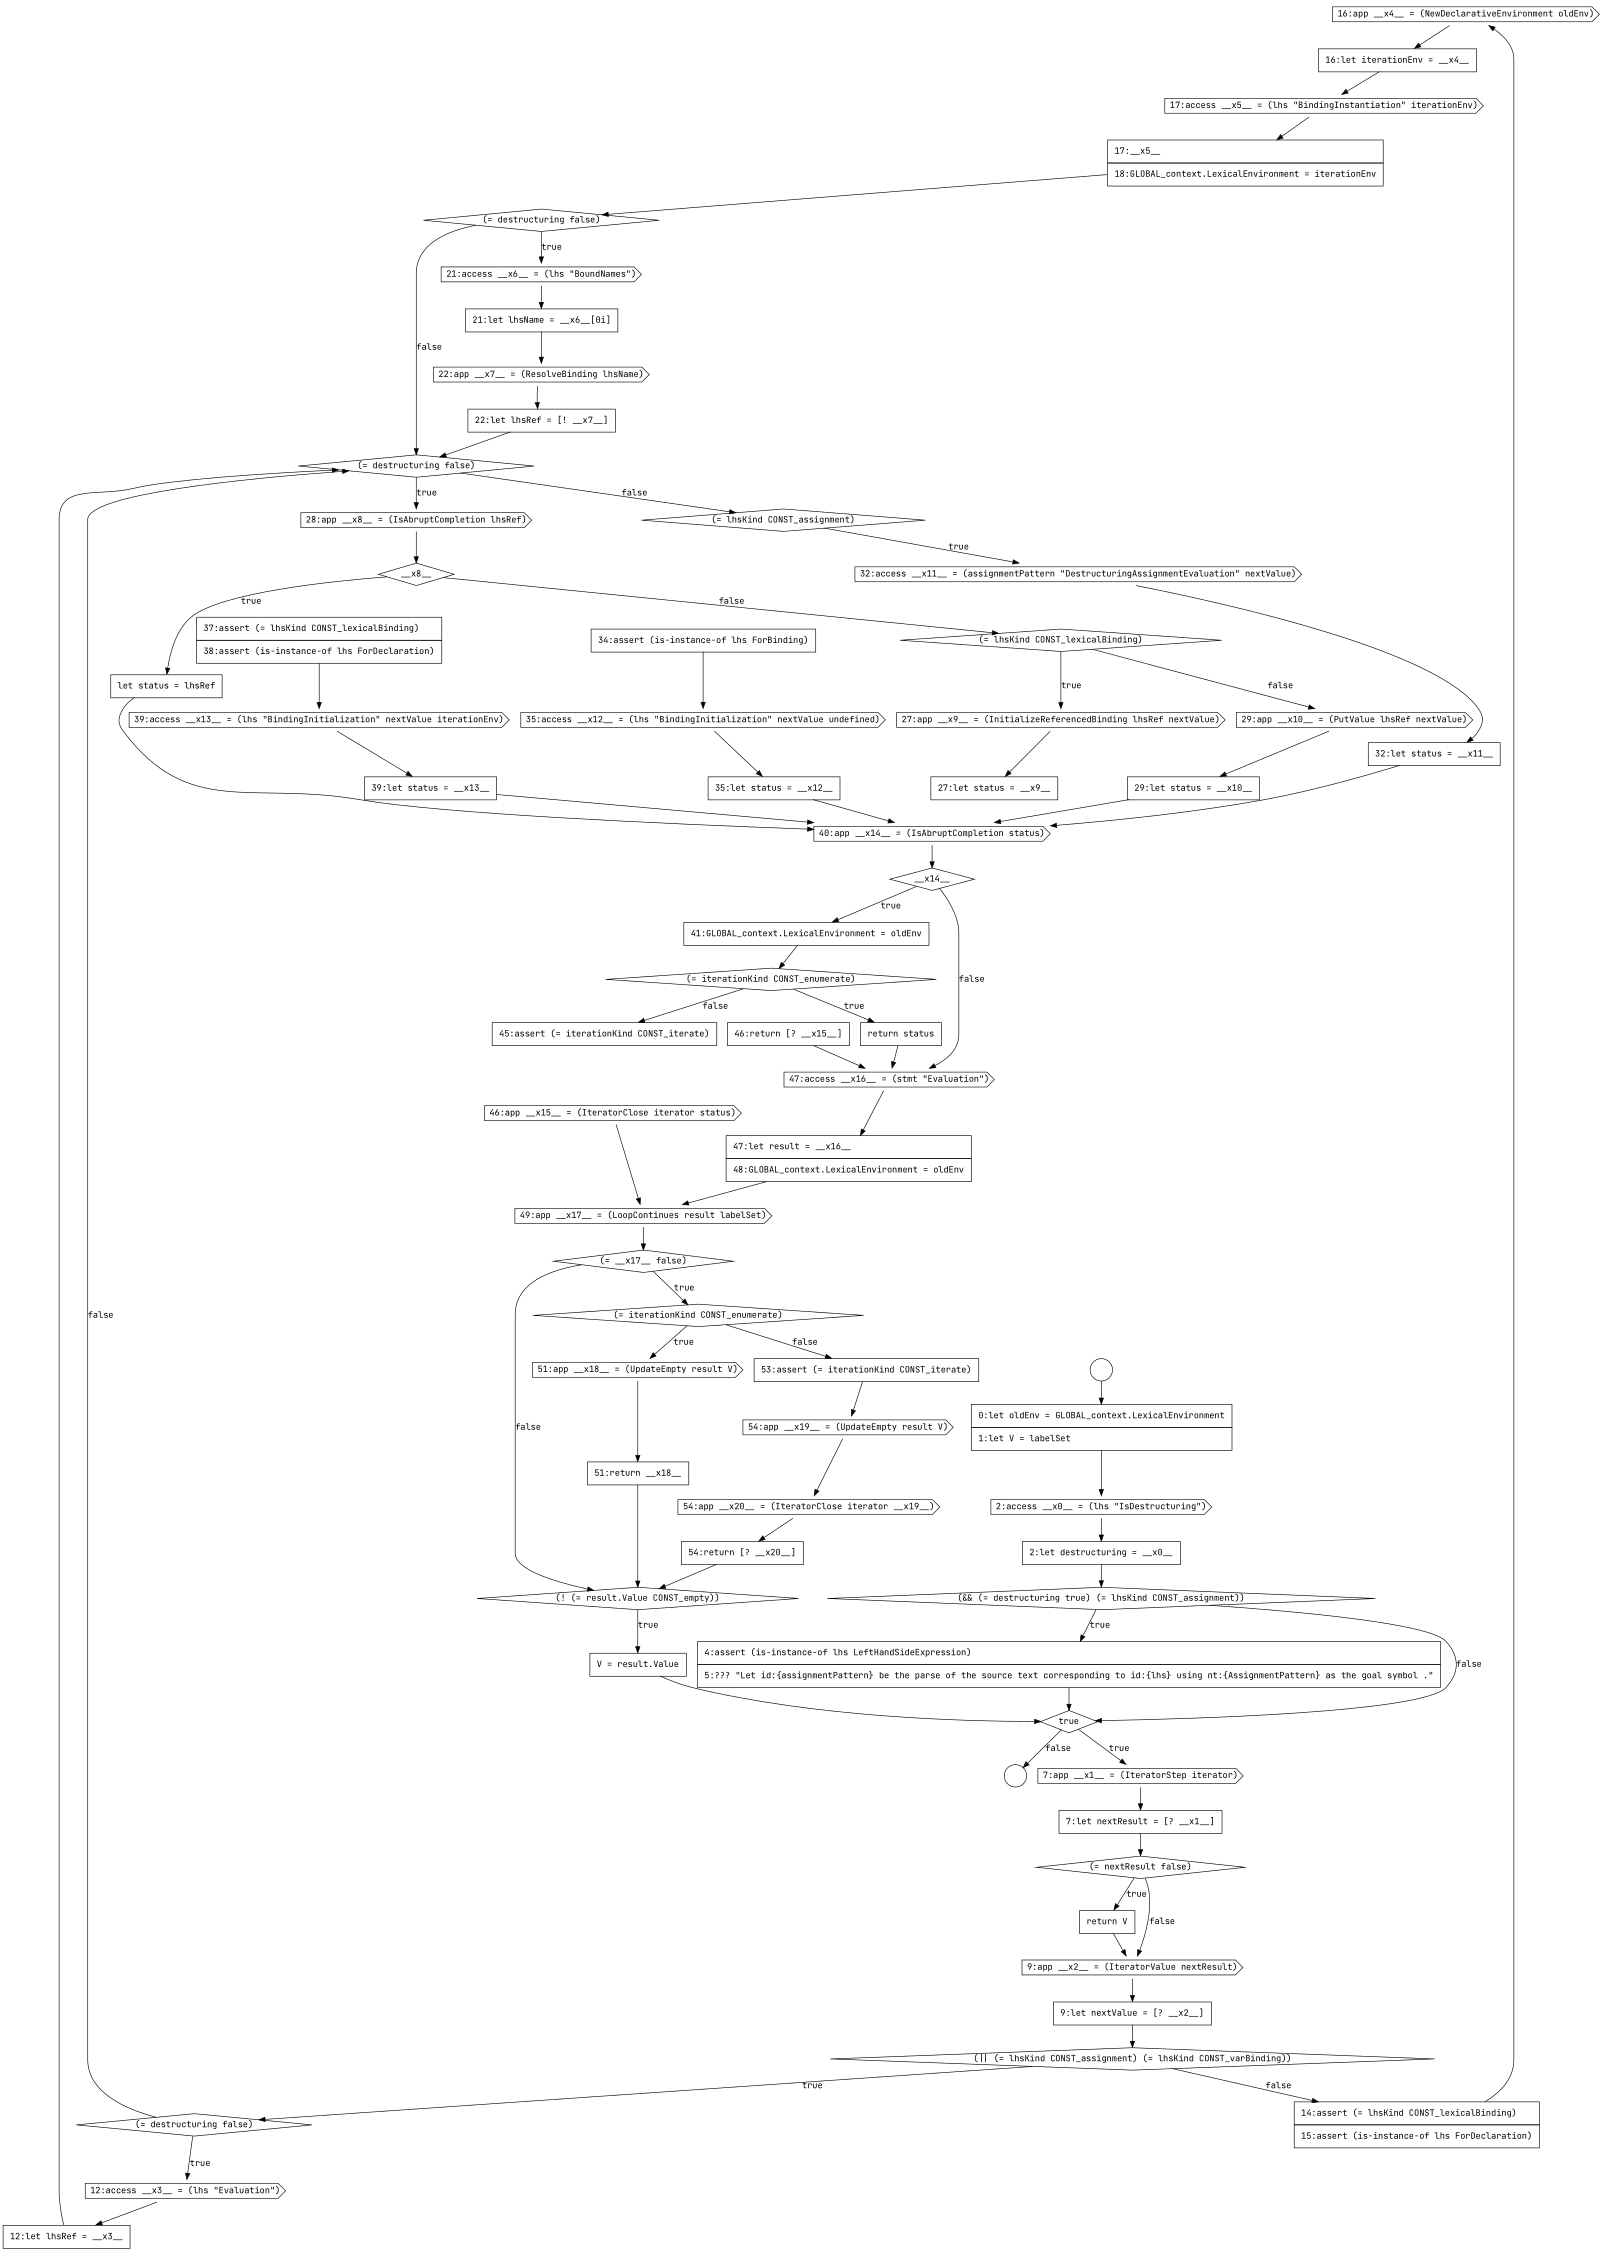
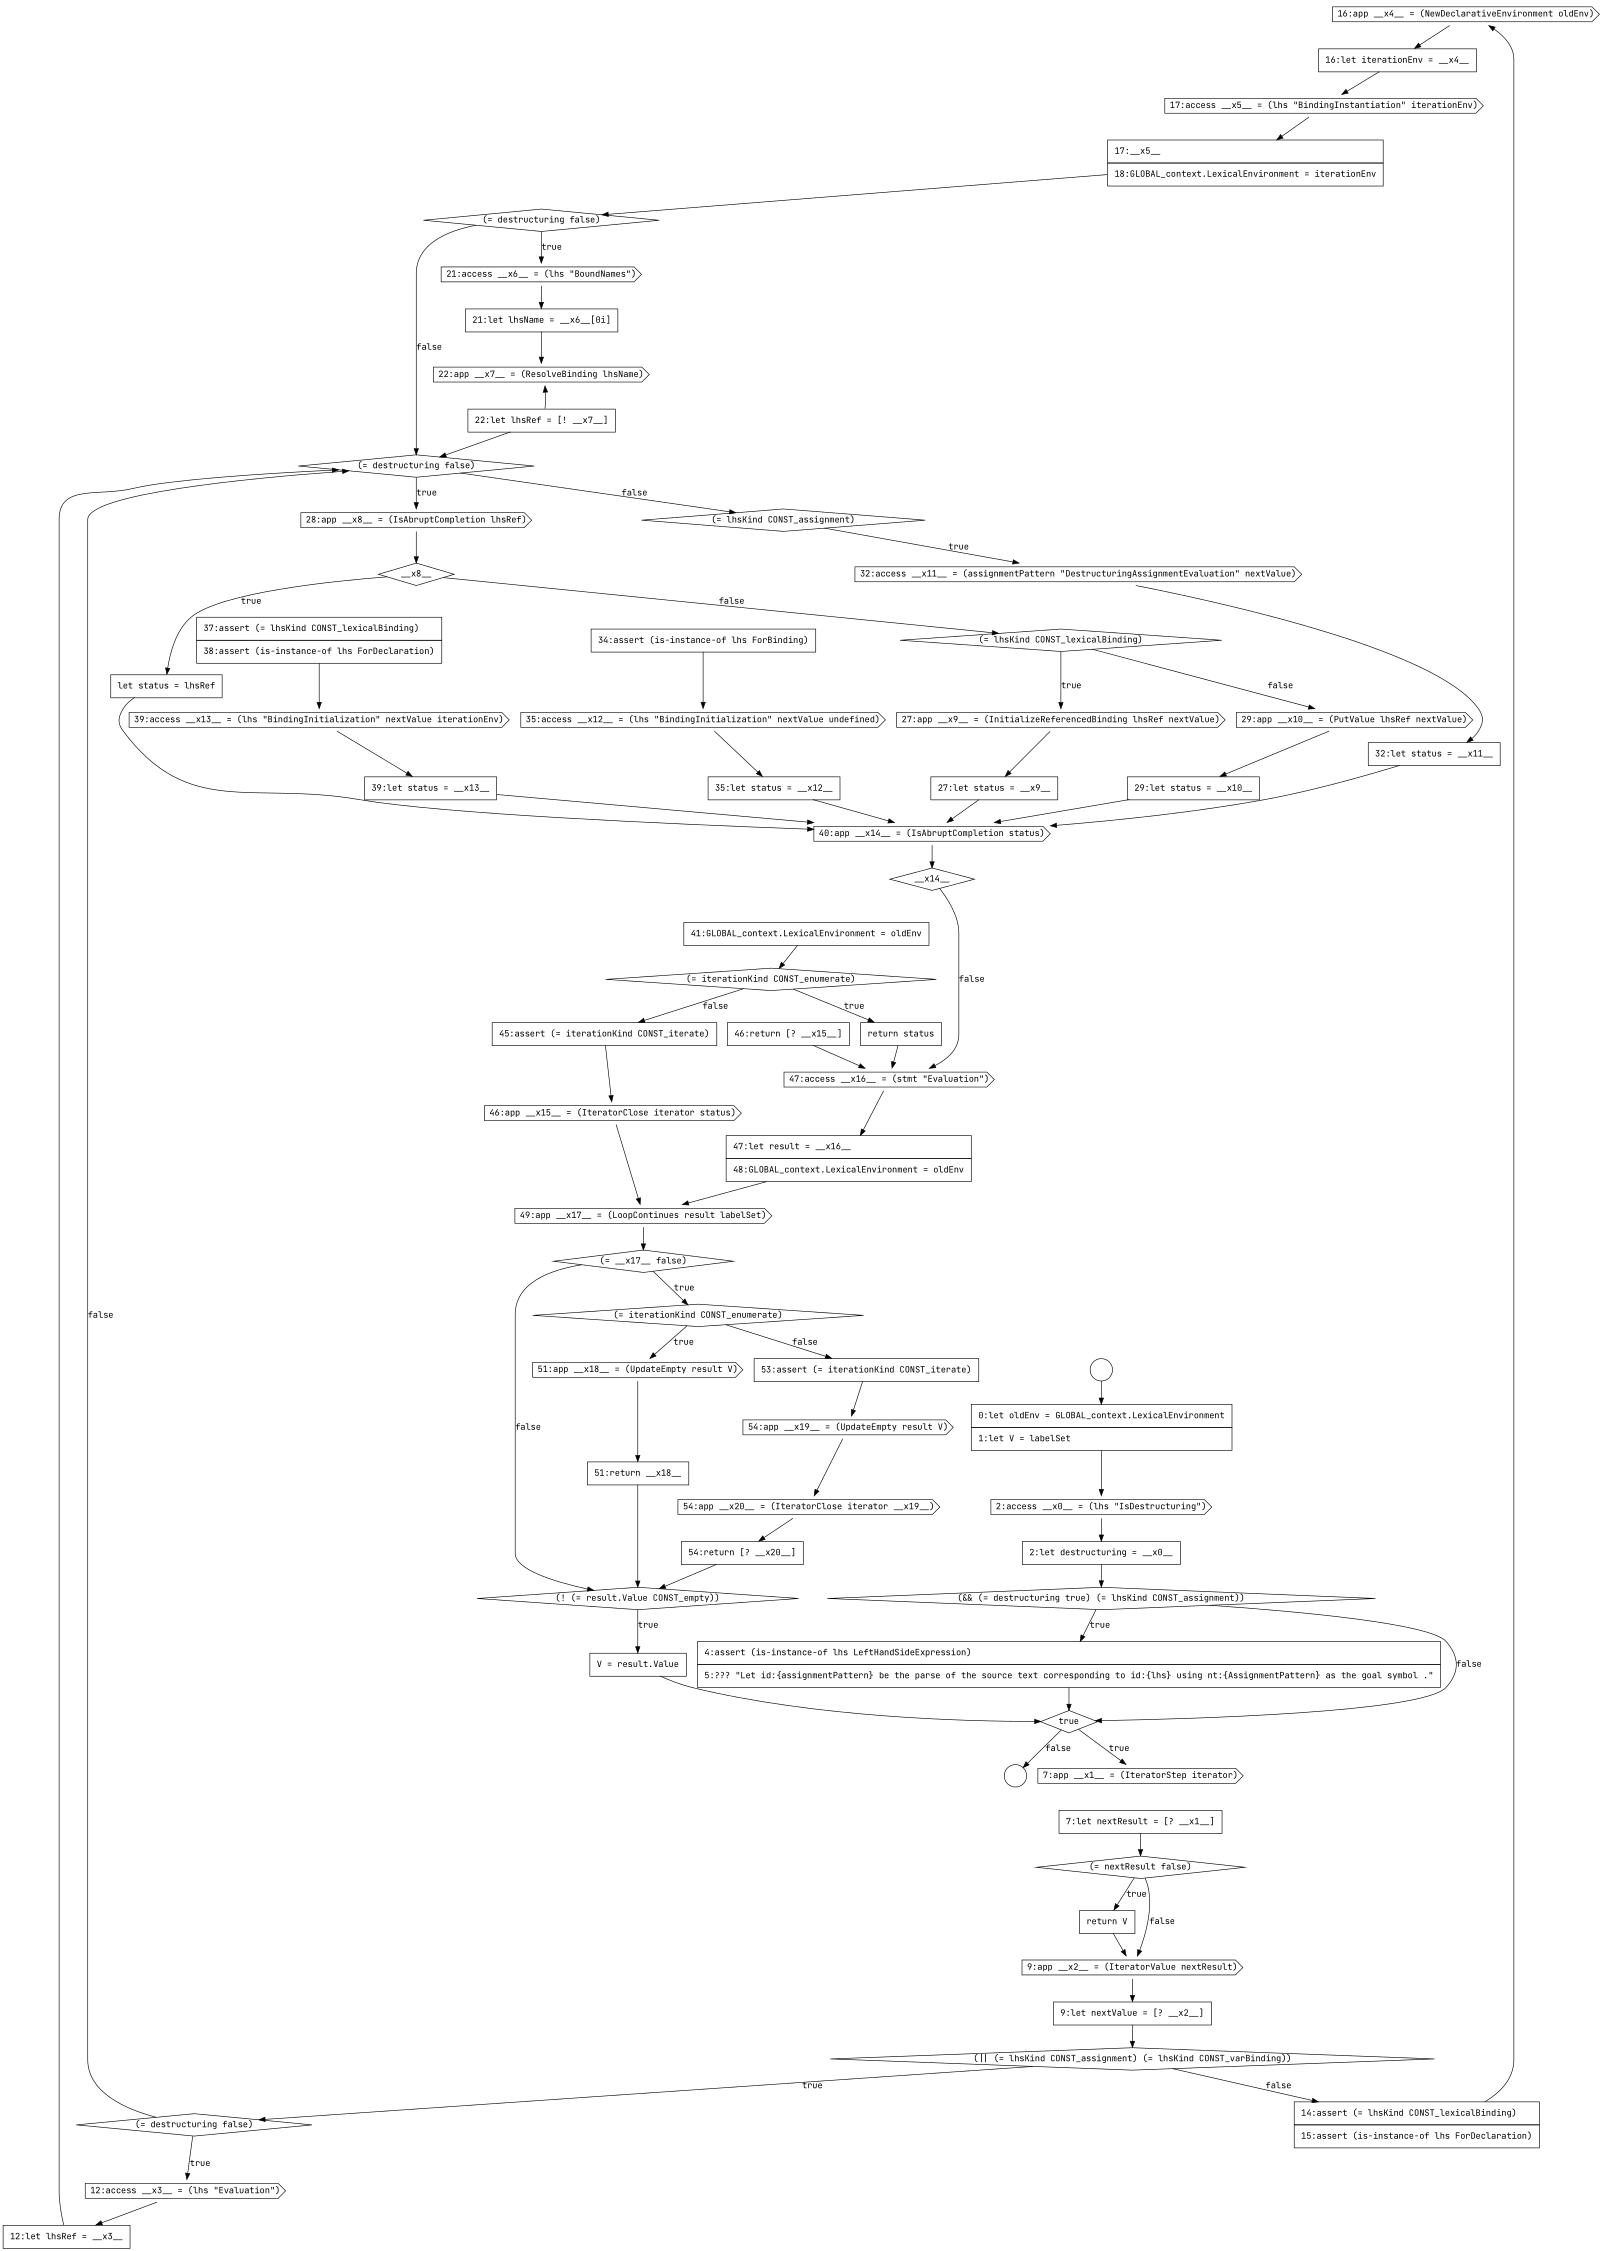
  digraph {
    fontname="JetBrains Mono"
    node [color=black fillcolor=white fontname="JetBrains Mono" shape=none style=filled]
    edge [color=black fontname="JetBrains Mono"]
    n1 [label=<<font color="black">16:app __x4__ = (NewDeclarativeEnvironment oldEnv)</font>> shape=cds]
    n2 [label=<<font color="black">     <table border="0" cellborder="1" cellspacing="0" cellpadding="10">       <tr><td align="left">16:let iterationEnv = __x4__</td></tr>     </table>   </font>> margin=0]
    n3 [label=<<font color="black">17:access __x5__ = (lhs &quot;BindingInstantiation&quot; iterationEnv)</font>> shape=cds]
    n4 [label=<<font color="black">     <table border="0" cellborder="1" cellspacing="0" cellpadding="10">       <tr><td align="left">39:let status = __x13__</td></tr>     </table>   </font>> margin=0]
    n5 [label=<<font color="black">40:app __x14__ = (IsAbruptCompletion status)</font>> shape=cds]
    n6 [label=<<font color="black">__x14__</font>> shape=diamond]
    n7 [label=<<font color="black">(= nextResult false)</font>> shape=diamond]
    n8 [label=<<font color="black">9:app __x2__ = (IteratorValue nextResult)</font>> shape=cds]
    n9 [label=<<font color="black">     <table border="0" cellborder="1" cellspacing="0" cellpadding="10">       <tr><td align="left">return V</td></tr>     </table>   </font>> margin=0]
    n10 [label=<<font color="black">     <table border="0" cellborder="1" cellspacing="0" cellpadding="10">       <tr><td align="left">9:let nextValue = [? __x2__]</td></tr>     </table>   </font>> margin=0]
    n11 [label=<<font color="black">32:access __x11__ = (assignmentPattern &quot;DestructuringAssignmentEvaluation&quot; nextValue)</font>> shape=cds]
    n12 [label=<<font color="black">     <table border="0" cellborder="1" cellspacing="0" cellpadding="10">       <tr><td align="left">32:let status = __x11__</td></tr>     </table>   </font>> margin=0]
    n13 [label=<<font color="black">(= destructuring false)</font>> shape=diamond]
    n14 [label=<<font color="black">28:app __x8__ = (IsAbruptCompletion lhsRef)</font>> shape=cds]
    n15 [label=<<font color="black">(= lhsKind CONST_assignment)</font>> shape=diamond]
    n16 [label=<<font color="black">__x8__</font>> shape=diamond]
    n17 [label=<<font color="black">     <table border="0" cellborder="1" cellspacing="0" cellpadding="10">       <tr><td align="left">17:__x5__</td></tr>       <tr><td align="left">18:GLOBAL_context.LexicalEnvironment = iterationEnv</td></tr>     </table>   </font>> margin=0]
    n18 [label=<<font color="black">(= destructuring false)</font>> shape=diamond]
    n19 [label=<<font color="black">49:app __x17__ = (LoopContinues result labelSet)</font>> shape=cds]
    n20 [label=<<font color="black">(= __x17__ false)</font>> shape=diamond]
    n21 [label=<<font color="black">(! (= result.Value CONST_empty))</font>> shape=diamond]
    n22 [label=<<font color="black">(= iterationKind CONST_enumerate)</font>> shape=diamond]
    n23 [label=<<font color="black">     <table border="0" cellborder="1" cellspacing="0" cellpadding="10">       <tr><td align="left">22:let lhsRef = [! __x7__]</td></tr>     </table>   </font>> margin=0]
    n24 [label=<<font color="black">     <table border="0" cellborder="1" cellspacing="0" cellpadding="10">       <tr><td align="left">47:let result = __x16__</td></tr>       <tr><td align="left">48:GLOBAL_context.LexicalEnvironment = oldEnv</td></tr>     </table>   </font>> margin=0]
    n25 [label=<<font color="black">     <table border="0" cellborder="1" cellspacing="0" cellpadding="10">       <tr><td align="left">7:let nextResult = [? __x1__]</td></tr>     </table>   </font>> margin=0]
    n26 [label=<<font color="black">     <table border="0" cellborder="1" cellspacing="0" cellpadding="10">       <tr><td align="left">51:return __x18__</td></tr>     </table>   </font>> margin=0]
    n27 [label=<<font color="black">     <table border="0" cellborder="1" cellspacing="0" cellpadding="10">       <tr><td align="left">V = result.Value</td></tr>     </table>   </font>> margin=0]
    n28 [label=<<font color="black">54:app __x19__ = (UpdateEmpty result V)</font>> shape=cds]
    n29 [label=<<font color="black">54:app __x20__ = (IteratorClose iterator __x19__)</font>> shape=cds]
    n30 [label=<<font color="black">     <table border="0" cellborder="1" cellspacing="0" cellpadding="10">       <tr><td align="left">54:return [? __x20__]</td></tr>     </table>   </font>> margin=0]
    n31 [label=<<font color="black">     <table border="0" cellborder="1" cellspacing="0" cellpadding="10">       <tr><td align="left">34:assert (is-instance-of lhs ForBinding)</td></tr>     </table>   </font>> margin=0]
    n32 [label=<<font color="black">35:access __x12__ = (lhs &quot;BindingInitialization&quot; nextValue undefined)</font>> shape=cds]
    n33 [label=<<font color="black">     <table border="0" cellborder="1" cellspacing="0" cellpadding="10">       <tr><td align="left">35:let status = __x12__</td></tr>     </table>   </font>> margin=0]
    n34 [label=<<font color="black">     <table border="0" cellborder="1" cellspacing="0" cellpadding="10">       <tr><td align="left">let status = lhsRef</td></tr>     </table>   </font>> margin=0]
    n35 [label=<<font color="black">(= lhsKind CONST_lexicalBinding)</font>> shape=diamond]
    n36 [label=<<font color="black">21:access __x6__ = (lhs &quot;BoundNames&quot;)</font>> shape=cds]
    n37 [label=<<font color="black">     <table border="0" cellborder="1" cellspacing="0" cellpadding="10">       <tr><td align="left">21:let lhsName = __x6__[0i]</td></tr>     </table>   </font>> margin=0]
    n38 [label=<<font color="black">22:app __x7__ = (ResolveBinding lhsName)</font>> shape=cds]
    n39 [label=<<font color="black">(|| (= lhsKind CONST_assignment) (= lhsKind CONST_varBinding))</font>> shape=diamond]
    n40 [label=<<font color="black">     <table border="0" cellborder="1" cellspacing="0" cellpadding="10">       <tr><td align="left">14:assert (= lhsKind CONST_lexicalBinding)</td></tr>       <tr><td align="left">15:assert (is-instance-of lhs ForDeclaration)</td></tr>     </table>   </font>> margin=0]
    n41 [label=<<font color="black">(= destructuring false)</font>> shape=diamond]
    n42 [label=<<font color="black">12:access __x3__ = (lhs &quot;Evaluation&quot;)</font>> shape=cds]
    n43 [label=<<font color="black">     <table border="0" cellborder="1" cellspacing="0" cellpadding="10">       <tr><td align="left">45:assert (= iterationKind CONST_iterate)</td></tr>     </table>   </font>> margin=0]
    n44 [label=<<font color="black">46:app __x15__ = (IteratorClose iterator status)</font>> shape=cds]
    n45 [label=<<font color="black">(&amp;&amp; (= destructuring true) (= lhsKind CONST_assignment))</font>> shape=diamond]
    n46 [label=<<font color="black">     <table border="0" cellborder="1" cellspacing="0" cellpadding="10">       <tr><td align="left">4:assert (is-instance-of lhs LeftHandSideExpression)</td></tr>       <tr><td align="left">5:??? &quot;Let id:{assignmentPattern} be the parse of the source text corresponding to id:{lhs} using nt:{AssignmentPattern} as the goal symbol .&quot;</td></tr>     </table>   </font>> margin=0]
    n47 [label=<<font color="black">true</font>> shape=diamond]
    n48 [label=" " shape=circle]
    n49 [label=<<font color="black">7:app __x1__ = (IteratorStep iterator)</font>> shape=cds]
    n50 [label=<<font color="black">51:app __x18__ = (UpdateEmpty result V)</font>> shape=cds]
    n51 [label=<<font color="black">39:access __x13__ = (lhs &quot;BindingInitialization&quot; nextValue iterationEnv)</font>> shape=cds]
    n52 [label=<<font color="black">     <table border="0" cellborder="1" cellspacing="0" cellpadding="10">       <tr><td align="left">12:let lhsRef = __x3__</td></tr>     </table>   </font>> margin=0]
    n53 [label=<<font color="black">     <table border="0" cellborder="1" cellspacing="0" cellpadding="10">       <tr><td align="left">46:return [? __x15__]</td></tr>     </table>   </font>> margin=0]
    n54 [label=<<font color="black">47:access __x16__ = (stmt &quot;Evaluation&quot;)</font>> shape=cds]
    n55 [label=<<font color="black">     <table border="0" cellborder="1" cellspacing="0" cellpadding="10">       <tr><td align="left">41:GLOBAL_context.LexicalEnvironment = oldEnv</td></tr>     </table>   </font>> margin=0]
    n56 [label=<<font color="black">(= iterationKind CONST_enumerate)</font>> shape=diamond]
    n57 [label=<<font color="black">     <table border="0" cellborder="1" cellspacing="0" cellpadding="10">       <tr><td align="left">return status</td></tr>     </table>   </font>> margin=0]
    n58 [label=<<font color="black">     <table border="0" cellborder="1" cellspacing="0" cellpadding="10">       <tr><td align="left">53:assert (= iterationKind CONST_iterate)</td></tr>     </table>   </font>> margin=0]
    n59 [label=<<font color="black">     <table border="0" cellborder="1" cellspacing="0" cellpadding="10">       <tr><td align="left">37:assert (= lhsKind CONST_lexicalBinding)</td></tr>       <tr><td align="left">38:assert (is-instance-of lhs ForDeclaration)</td></tr>     </table>   </font>> margin=0]
    n60 [label=<<font color="black">     <table border="0" cellborder="1" cellspacing="0" cellpadding="10">       <tr><td align="left">0:let oldEnv = GLOBAL_context.LexicalEnvironment</td></tr>       <tr><td align="left">1:let V = labelSet</td></tr>     </table>   </font>> margin=0]
    n61 [label=<<font color="black">2:access __x0__ = (lhs &quot;IsDestructuring&quot;)</font>> shape=cds]
    n62 [label=<<font color="black">     <table border="0" cellborder="1" cellspacing="0" cellpadding="10">       <tr><td align="left">2:let destructuring = __x0__</td></tr>     </table>   </font>> margin=0]
    n63 [label=<<font color="black">     <table border="0" cellborder="1" cellspacing="0" cellpadding="10">       <tr><td align="left">27:let status = __x9__</td></tr>     </table>   </font>> margin=0]
    n64 [label=<<font color="black">27:app __x9__ = (InitializeReferencedBinding lhsRef nextValue)</font>> shape=cds]
    n65 [label=<<font color="black">29:app __x10__ = (PutValue lhsRef nextValue)</font>> shape=cds]
    n66 [label=<<font color="black">     <table border="0" cellborder="1" cellspacing="0" cellpadding="10">       <tr><td align="left">29:let status = __x10__</td></tr>     </table>   </font>> margin=0]
    n67 [label=" " shape=circle]
    n1 -> n2
    n2 -> n3
    n3 -> n17
    n4 -> n5
    n5 -> n6
    n6 -> n54 [label=<<font color="black">false</font>>]
-   n6 -> n55 [label=<<font color="black">true</font>>]
    n7 -> n8 [label=<<font color="black">false</font>>]
    n7 -> n9 [label=<<font color="black">true</font>>]
    n8 -> n10
    n9 -> n8
    n10 -> n39
    n11 -> n12
    n12 -> n5
    n13 -> n14 [label=<<font color="black">true</font>>]
    n13 -> n15 [label=<<font color="black">false</font>>]
    n14 -> n16
    n15 -> n11 [label=<<font color="black">true</font>>]
    n16 -> n34 [label=<<font color="black">true</font>>]
    n16 -> n35 [label=<<font color="black">false</font>>]
    n17 -> n18
    n18 -> n13 [label=<<font color="black">false</font>>]
    n18 -> n36 [label=<<font color="black">true</font>>]
    n19 -> n20
    n20 -> n21 [label=<<font color="black">false</font>>]
    n20 -> n22 [label=<<font color="black">true</font>>]
    n21 -> n27 [label=<<font color="black">true</font>>]
    n22 -> n50 [label=<<font color="black">true</font>>]
    n22 -> n58 [label=<<font color="black">false</font>>]
    n23 -> n13
    n24 -> n19
    n25 -> n7
    n26 -> n21
    n27 -> n47
    n28 -> n29
    n29 -> n30
    n30 -> n21
    n31 -> n32
    n32 -> n33
    n33 -> n5
    n34 -> n5
    n35 -> n64 [label=<<font color="black">true</font>>]
    n35 -> n65 [label=<<font color="black">false</font>>]
    n36 -> n37
    n37 -> n38
-   n38 -> n23
+   n23 -> n38
    n39 -> n40 [label=<<font color="black">false</font>>]
    n39 -> n41 [label=<<font color="black">true</font>>]
    n40 -> n1
    n41 -> n13 [label=<<font color="black">false</font>>]
    n41 -> n42 [label=<<font color="black">true</font>>]
    n42 -> n52
+   n43 -> n44
    n44 -> n19
    n45 -> n46 [label=<<font color="black">true</font>>]
    n45 -> n47 [label=<<font color="black">false</font>>]
    n46 -> n47
    n47 -> n48 [label=<<font color="black">false</font>>]
    n47 -> n49 [label=<<font color="black">true</font>>]
-   n49 -> n25
    n50 -> n26
    n51 -> n4
    n52 -> n13
    n53 -> n54
    n54 -> n24
    n55 -> n56
    n56 -> n43 [label=<<font color="black">false</font>>]
    n56 -> n57 [label=<<font color="black">true</font>>]
    n57 -> n54
    n58 -> n28
    n59 -> n51
    n60 -> n61
    n61 -> n62
    n62 -> n45
+   n63 -> n5
    n64 -> n63
    n65 -> n66
    n66 -> n5
    n67 -> n60
  }
